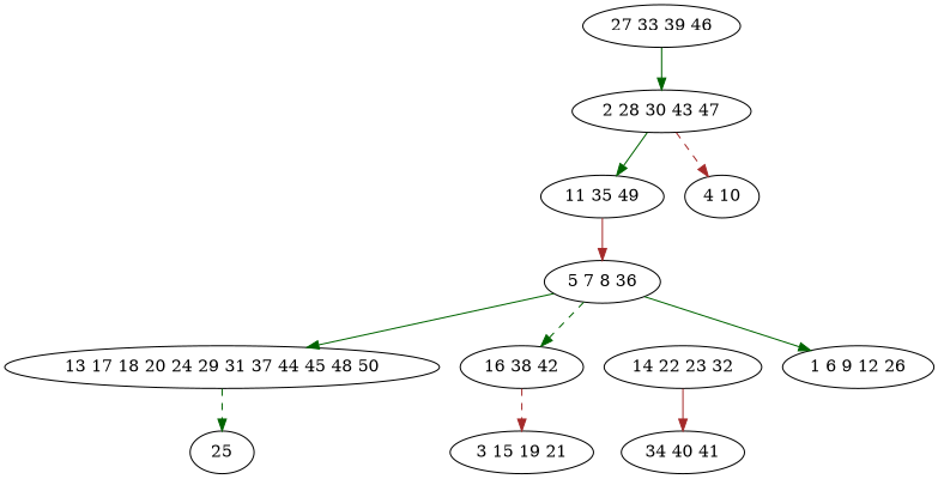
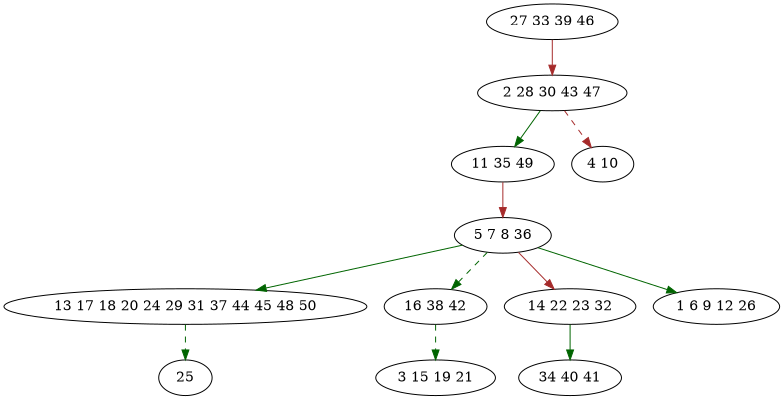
  digraph {
    edge [color=darkgreen style=solid]
    n1 [label="27 33 39 46"]
    n2 [label="2 28 30 43 47"]
    n3 [label="11 35 49"]
    n4 [label="4 10"]
    n5 [label="5 7 8 36"]
    n6 [label="13 17 18 20 24 29 31 37 44 45 48 50"]
    n7 [label="16 38 42"]
    n8 [label="14 22 23 32"]
    n9 [label="1 6 9 12 26"]
    n10 [label=25]
    n11 [label="3 15 19 21"]
    n12 [label="34 40 41"]
-   n1 -> n2
+   n1 -> n2 [color=brown]
    n2 -> n3
    n2 -> n4 [color=brown style=dashed]
    n3 -> n5 [color=brown]
    n5 -> n6
    n5 -> n7 [style=dashed]
+   n5 -> n8 [color=brown]
    n5 -> n9
    n6 -> n10 [style=dashed]
-   n7 -> n11 [color=brown style=dashed]
-   n8 -> n12 [color=brown]
+   n7 -> n11 [style=dashed]
+   n8 -> n12
  }
